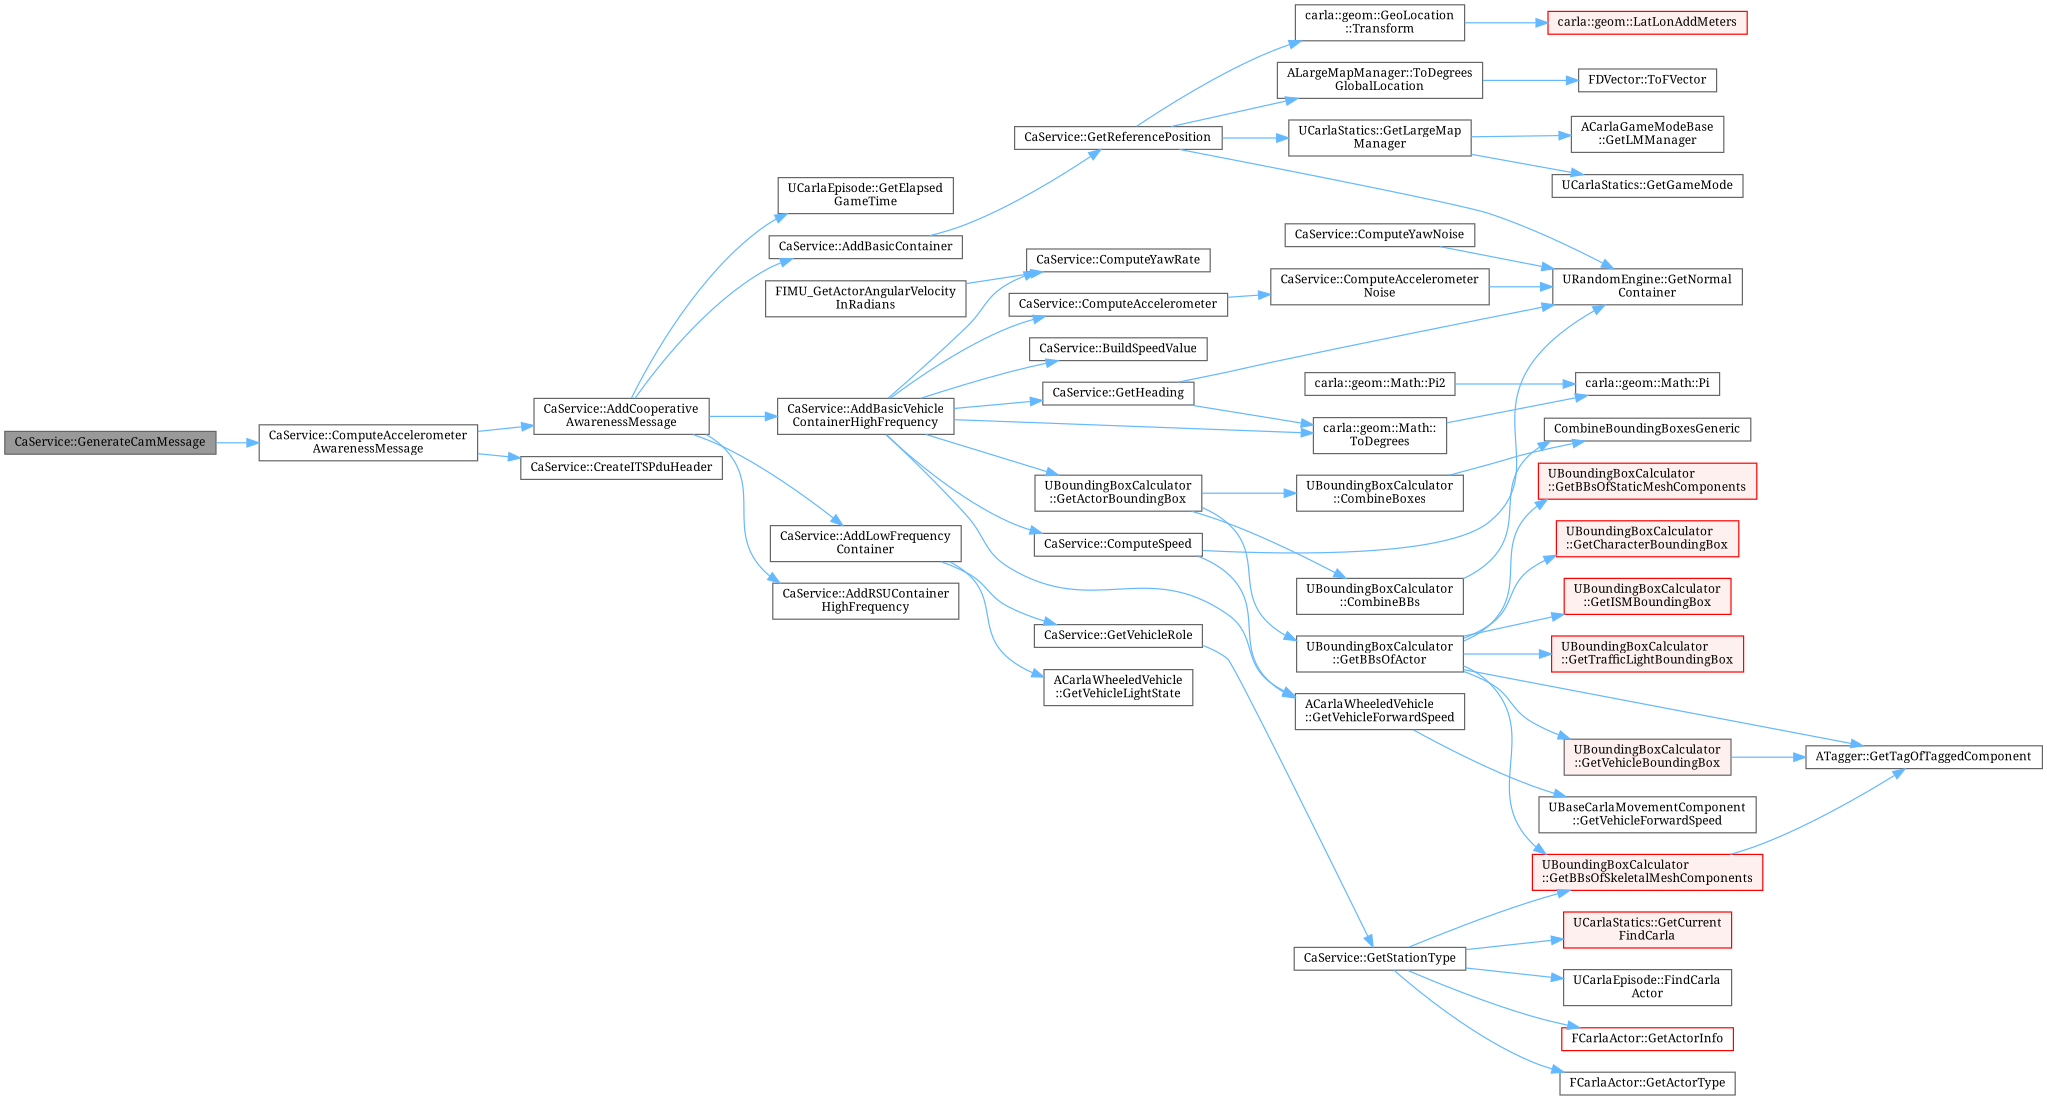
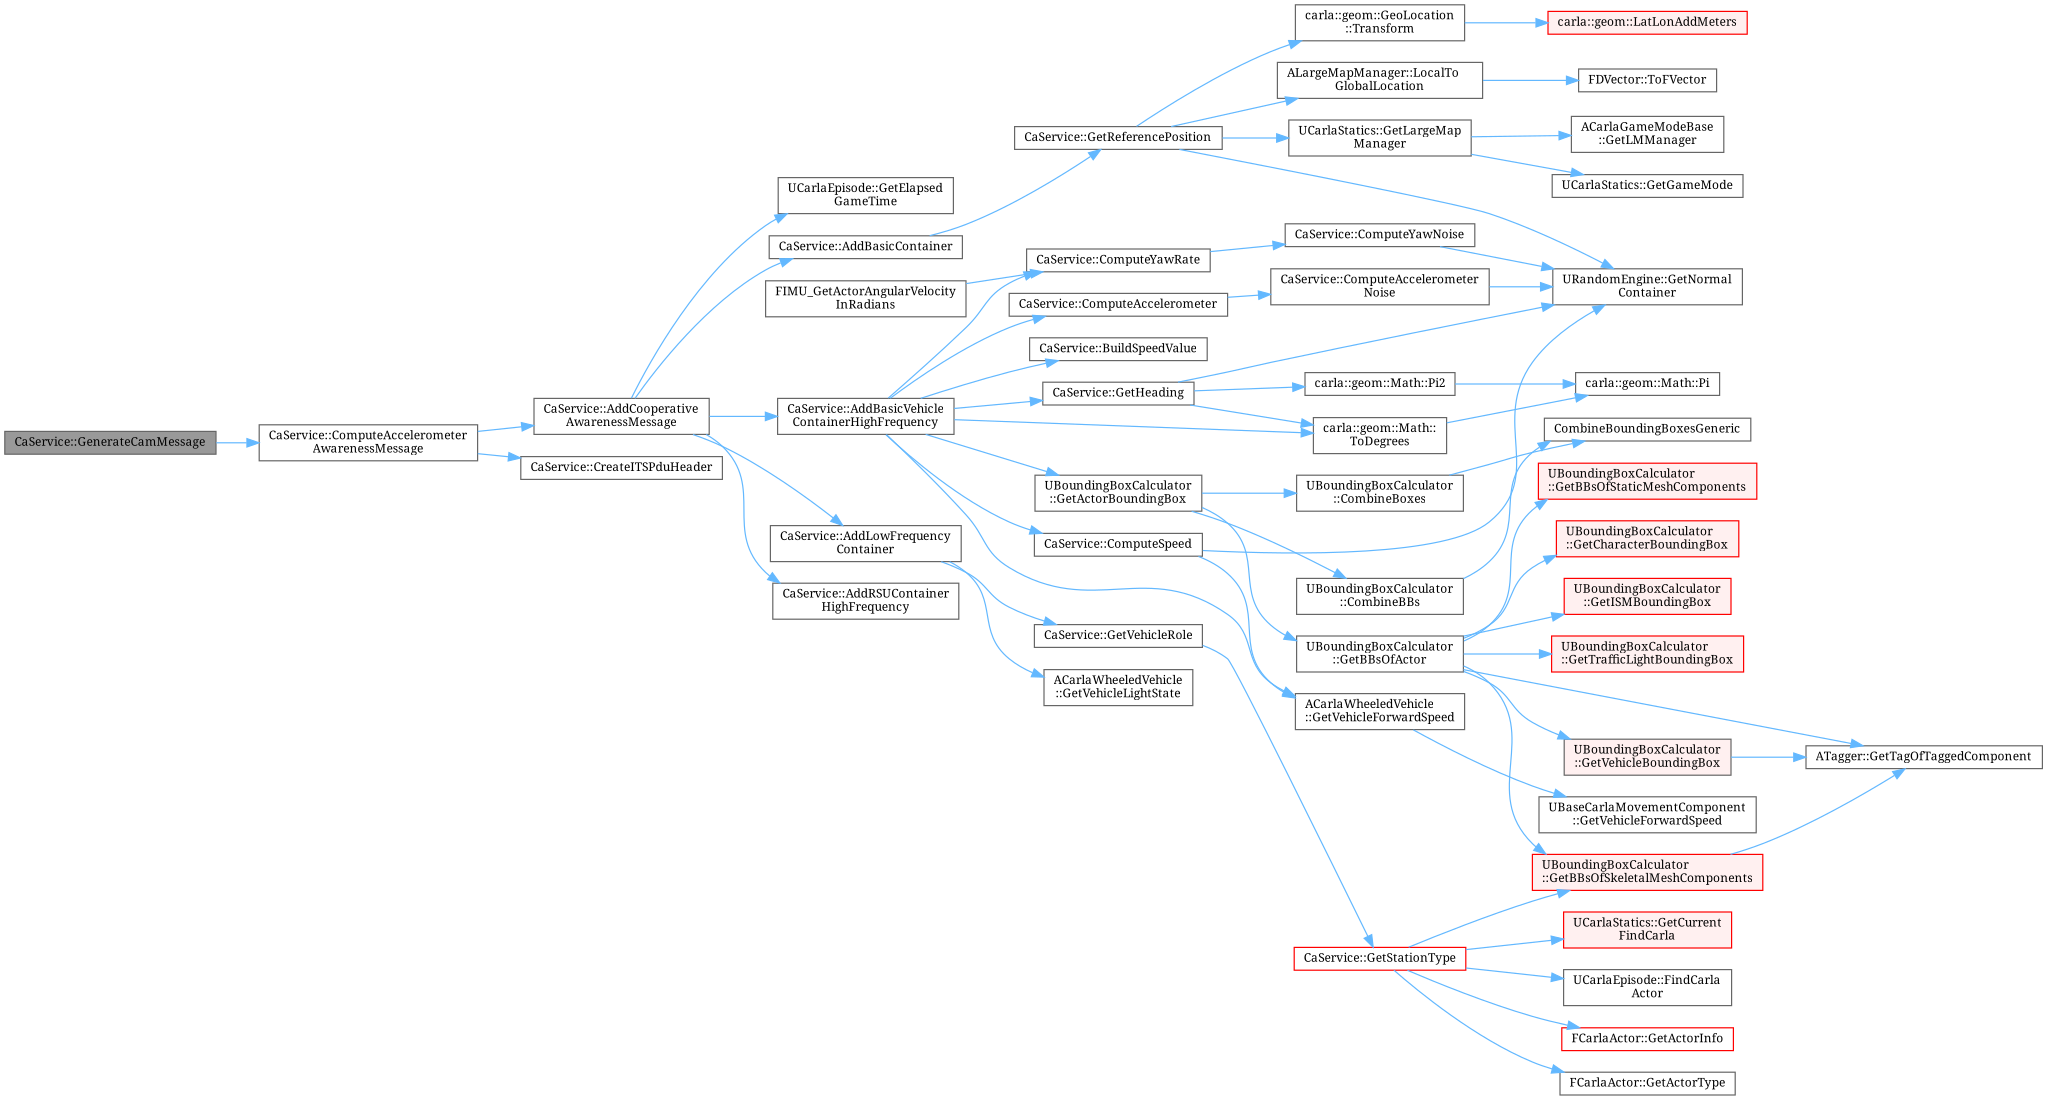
  digraph {
    fontname="Noto Serif"
    rankdir=LR
    node [color=grey40 fillcolor=white fontname="Noto Serif" fontsize=10 shape=box style=filled]
    edge [color=steelblue1 fontname="Noto Serif" fontsize=10 labelfontname=Helvetica labelfontsize=10 style=solid]
    n1 [color=gray40 fillcolor=grey60 fontcolor=black height=0.2 label="CaService::GenerateCamMessage" width=0.4]
    n2 [height=0.2 label="CaService::ComputeAccelerometer\lAwarenessMessage" width=0.4]
    n3 [height=0.2 label="CaService::AddCooperative\lAwarenessMessage" width=0.4]
    n4 [height=0.2 label="CaService::CreateITSPduHeader" width=0.4]
    n5 [height=0.2 label="CaService::AddBasicContainer" width=0.4]
    n6 [height=0.2 label="CaService::AddBasicVehicle\lContainerHighFrequency" width=0.4]
    n7 [height=0.2 label="CaService::AddLowFrequency\lContainer" width=0.4]
    n8 [height=0.2 label="CaService::AddRSUContainer\lHighFrequency" width=0.4]
    n9 [height=0.2 label="UCarlaEpisode::GetElapsed\lGameTime" width=0.4]
    n10 [height=0.2 label="CaService::GetReferencePosition" width=0.4]
    n11 [height=0.2 label="CaService::BuildSpeedValue" width=0.4]
    n12 [height=0.2 label="CaService::ComputeAccelerometer" width=0.4]
    n13 [height=0.2 label="CaService::ComputeSpeed" width=0.4]
    n14 [height=0.2 label="ACarlaWheeledVehicle\l::GetVehicleForwardSpeed" width=0.4]
    n15 [height=0.2 label="CaService::ComputeYawRate" width=0.4]
    n16 [height=0.2 label="UBoundingBoxCalculator\l::GetActorBoundingBox" width=0.4]
    n17 [height=0.2 label="CaService::GetHeading" width=0.4]
    n18 [height=0.2 label="carla::geom::Math::\lToDegrees" width=0.4]
    n19 [height=0.2 label="ACarlaWheeledVehicle\l::GetVehicleLightState" width=0.4]
    n20 [height=0.2 label="CaService::GetVehicleRole" width=0.4]
    n21 [height=0.2 label="UCarlaStatics::GetLargeMap\lManager" width=0.4]
    n22 [height=0.2 label="URandomEngine::GetNormal\lContainer" width=0.4]
-   n23 [height=0.2 label="ALargeMapManager::ToDegrees\lGlobalLocation" width=0.4]
+   n23 [height=0.2 label="ALargeMapManager::LocalTo\lGlobalLocation" width=0.4]
    n24 [height=0.2 label="carla::geom::GeoLocation\l::Transform" width=0.4]
    n25 [height=0.2 label="UCarlaStatics::GetGameMode" width=0.4]
    n26 [height=0.2 label="ACarlaGameModeBase\l::GetLMManager" width=0.4]
    n27 [height=0.2 label="FDVector::ToFVector" width=0.4]
    n28 [color=red fillcolor="#FFF0F0" height=0.2 label="carla::geom::LatLonAddMeters" width=0.4]
    n29 [height=0.2 label="CaService::ComputeAccelerometer\lNoise" width=0.4]
    n30 [height=0.2 label="UBaseCarlaMovementComponent\l::GetVehicleForwardSpeed" width=0.4]
    n31 [height=0.2 label="CaService::ComputeYawNoise" width=0.4]
    n32 [height=0.2 label="UBoundingBoxCalculator\l::CombineBBs" width=0.4]
    n33 [height=0.2 label="UBoundingBoxCalculator\l::CombineBoxes" width=0.4]
    n34 [height=0.2 label="UBoundingBoxCalculator\l::GetBBsOfActor" width=0.4]
    n35 [height=0.2 label="carla::geom::Math::Pi2" width=0.4]
    n36 [height=0.2 label="carla::geom::Math::Pi" width=0.4]
    n37 [height=0.2 label="FIMU_GetActorAngularVelocity\lInRadians" width=0.4]
    n38 [height=0.2 label=CombineBoundingBoxesGeneric width=0.4]
    n39 [color=red fillcolor="#FFF0F0" height=0.2 label="UBoundingBoxCalculator\l::GetBBsOfSkeletalMeshComponents" width=0.4]
    n40 [height=0.2 label="ATagger::GetTagOfTaggedComponent" width=0.4]
    n41 [color=red fillcolor="#FFF0F0" height=0.2 label="UBoundingBoxCalculator\l::GetBBsOfStaticMeshComponents" width=0.4]
    n42 [color=red fillcolor="#FFF0F0" height=0.2 label="UBoundingBoxCalculator\l::GetCharacterBoundingBox" width=0.4]
    n43 [color=red fillcolor="#FFF0F0" height=0.2 label="UBoundingBoxCalculator\l::GetISMBoundingBox" width=0.4]
    n44 [color=red fillcolor="#FFF0F0" height=0.2 label="UBoundingBoxCalculator\l::GetTrafficLightBoundingBox" width=0.4]
    n45 [fillcolor="#FFF0F0" height=0.2 label="UBoundingBoxCalculator\l::GetVehicleBoundingBox" width=0.4]
-   n46 [height=0.2 label="CaService::GetStationType" width=0.4]
+   n46 [color=red height=0.2 label="CaService::GetStationType" width=0.4]
    n47 [height=0.2 label="UCarlaEpisode::FindCarla\lActor" width=0.4]
    n48 [color=red height=0.2 label="FCarlaActor::GetActorInfo" width=0.4]
    n49 [height=0.2 label="FCarlaActor::GetActorType" width=0.4]
    n50 [color=red fillcolor="#FFF0F0" height=0.2 label="UCarlaStatics::GetCurrent\lFindCarla" width=0.4]
    n1 -> n2
    n2 -> n3
    n2 -> n4
    n3 -> n5
    n3 -> n6
    n3 -> n7
    n3 -> n8
    n3 -> n9
    n5 -> n10
    n6 -> n11
    n6 -> n12
    n6 -> n13
    n6 -> n14
    n6 -> n15
    n6 -> n16
    n6 -> n17
    n6 -> n18
    n7 -> n19
    n7 -> n20
    n10 -> n21
    n10 -> n22
    n10 -> n23
    n10 -> n24
    n12 -> n29
    n13 -> n14
    n13 -> n22
    n14 -> n30
+   n15 -> n31
    n16 -> n32
    n16 -> n33
    n16 -> n34
    n17 -> n18
    n17 -> n22
+   n17 -> n35
    n18 -> n36
    n20 -> n46
    n21 -> n25
    n21 -> n26
    n23 -> n27
    n24 -> n28
    n29 -> n22
    n31 -> n22
    n32 -> n38
    n33 -> n38
    n34 -> n39
    n34 -> n40
    n34 -> n41
    n34 -> n42
    n34 -> n43
    n34 -> n44
    n34 -> n45
    n35 -> n36
    n37 -> n15
    n39 -> n40
    n45 -> n40
    n46 -> n39
    n46 -> n47
    n46 -> n48
    n46 -> n49
    n46 -> n50
  }
